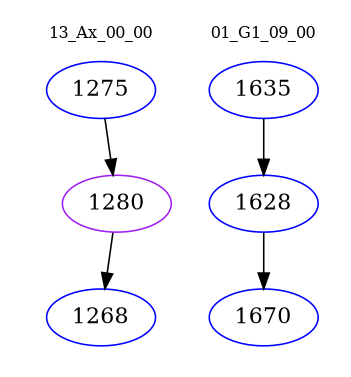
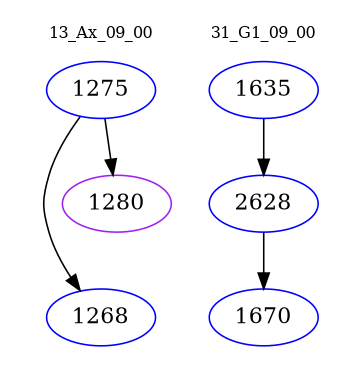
  digraph {
    node [color=blue]
    edge [color=black]
    n1 [label=1275]
    n2 [label=1268]
    n3 [color=purple label=1280]
-   n4 [label=1628]
+   n4 [label=2628]
    n5 [label=1635]
    n6 [label=1670]
    subgraph cluster_1 {
      color=white
      fontsize=10
-     label="13_Ax_00_00"
+     label="13_Ax_09_00"
      n1
      n2
      n3
    }
    subgraph cluster_2 {
      color=white
      fontsize=10
-     label="01_G1_09_00"
+     label="31_G1_09_00"
      n4
      n5
      n6
    }
-   n3 -> n2
+   n1 -> n2
    n1 -> n3
    n4 -> n6
    n5 -> n4
  }
